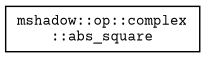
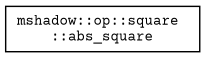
  digraph {
    rankdir=LR
    fontname="Courier Prime"
-   n1 [color=black fillcolor=white fontname="Courier Prime" fontsize=10 height=0.2 label="mshadow::op::complex\l::abs_square" shape=record style=filled width=0.4]
+   n1 [color=black fillcolor=white fontname="Courier Prime" fontsize=10 height=0.2 label="mshadow::op::square\l::abs_square" shape=record style=filled width=0.4]
  }
